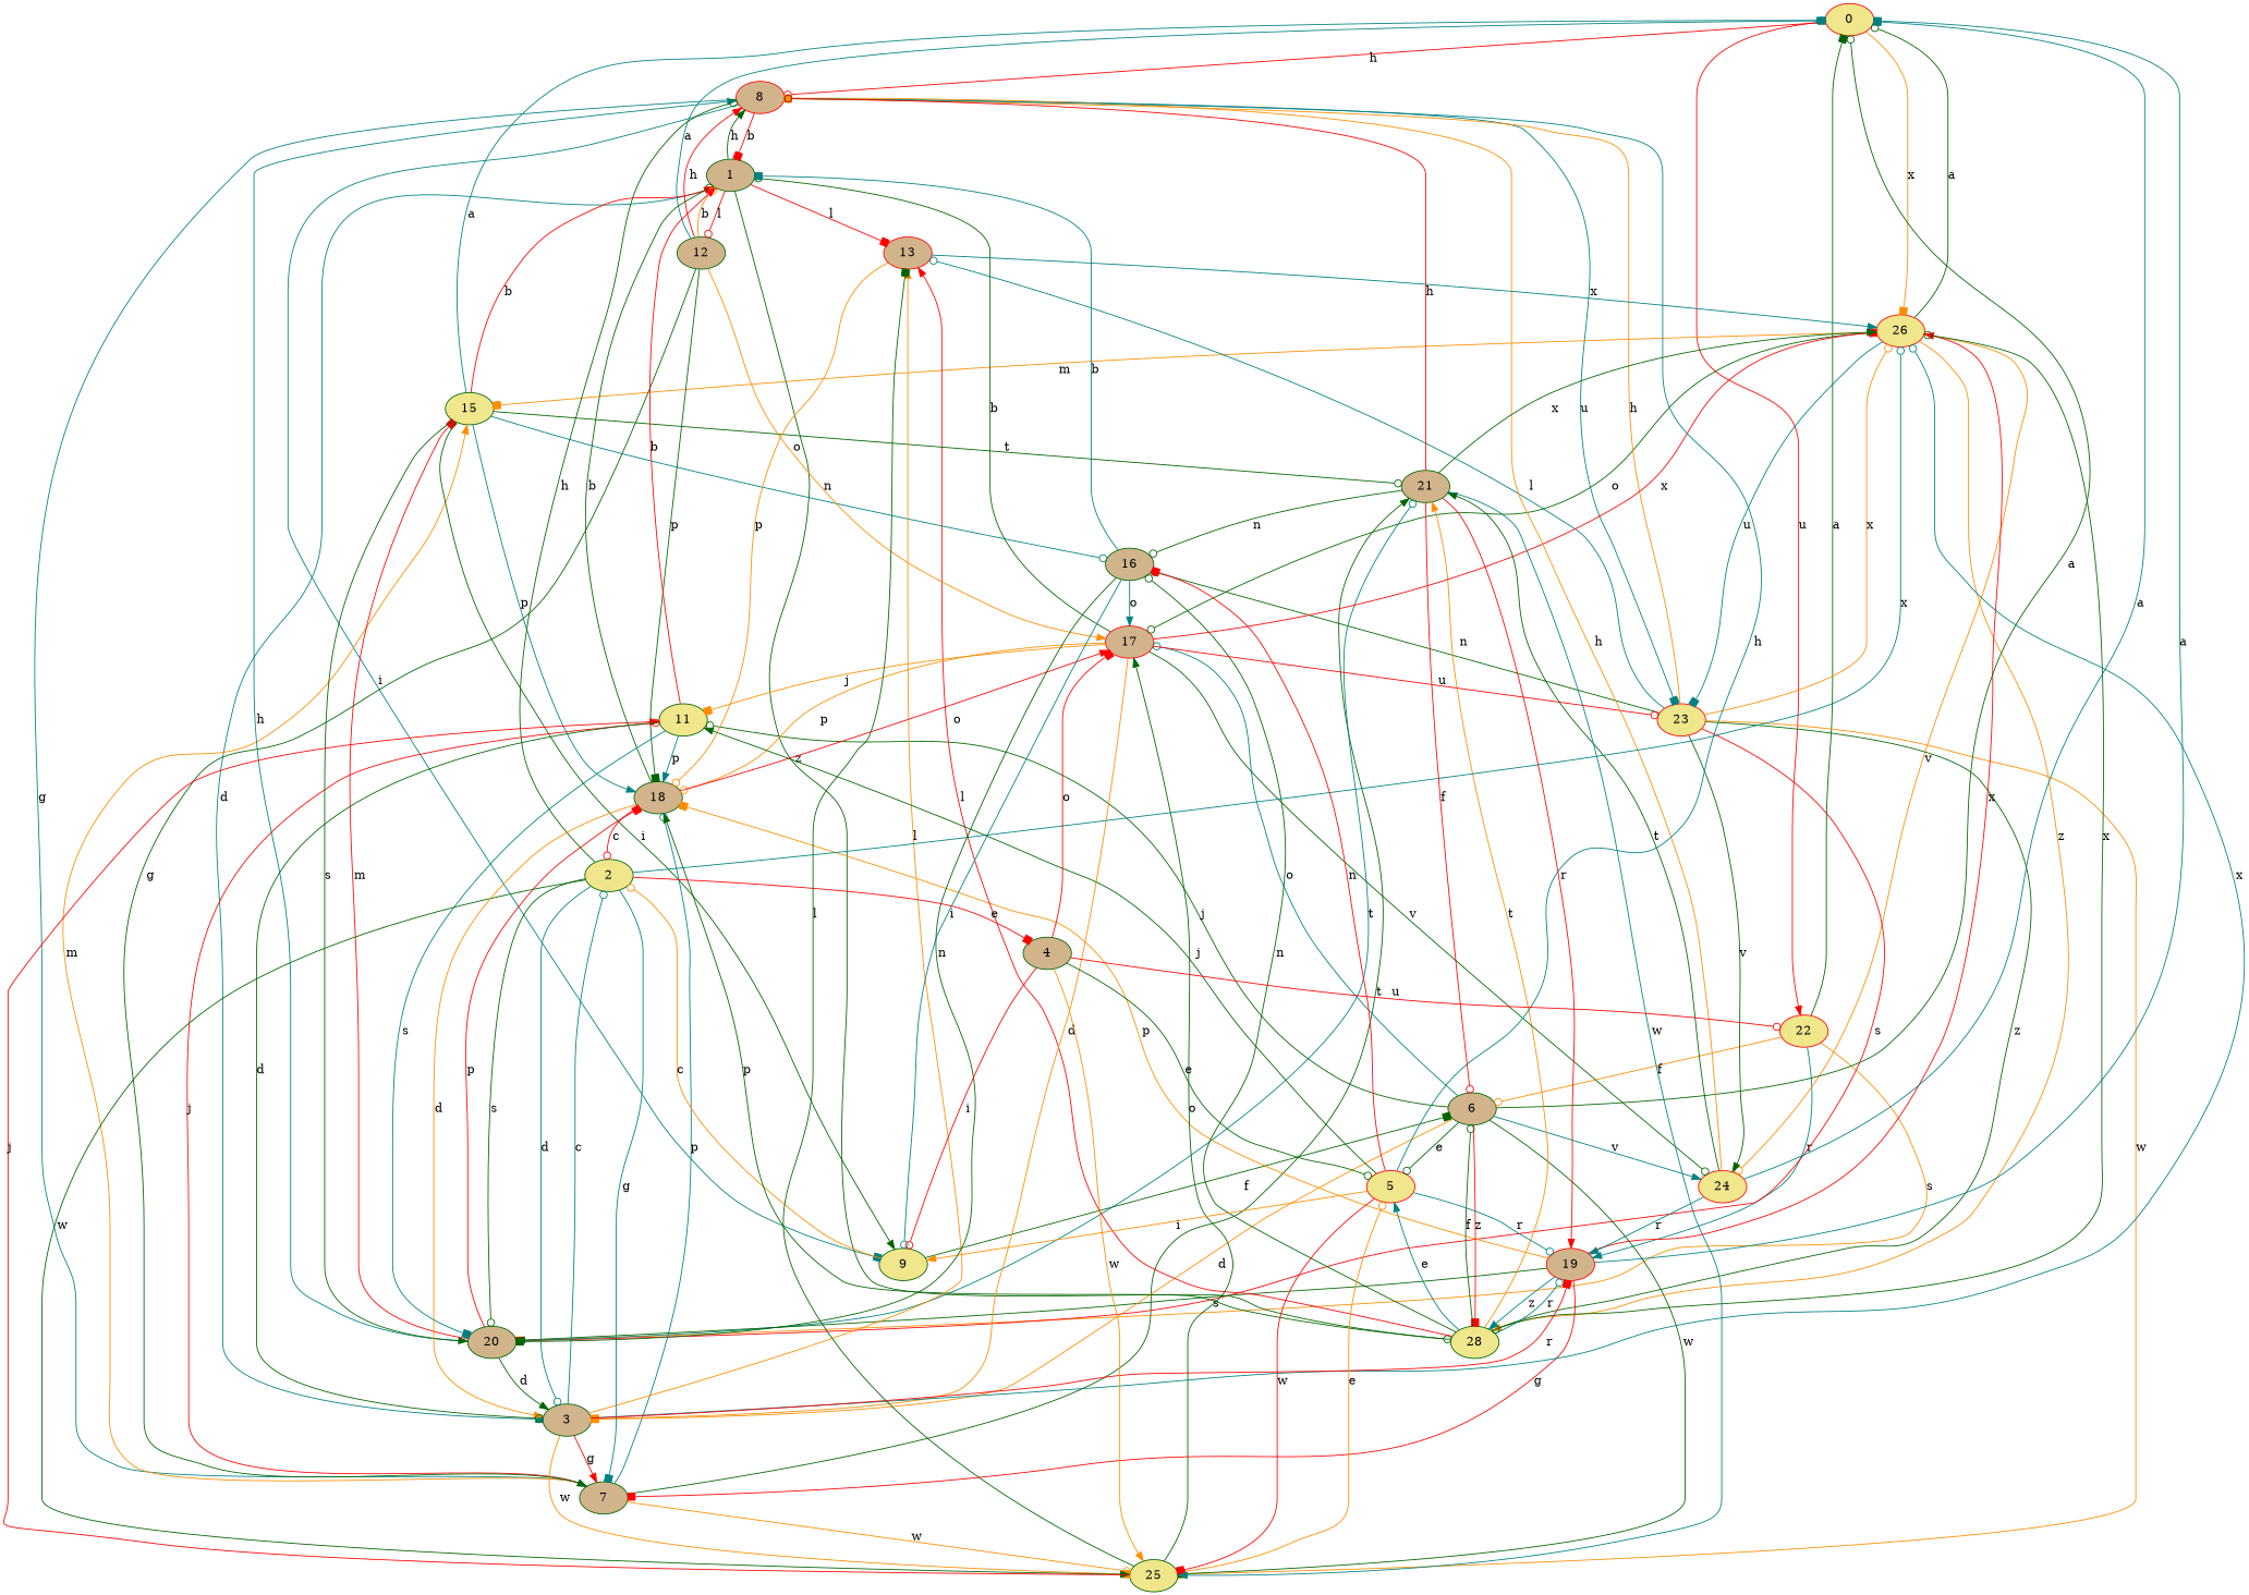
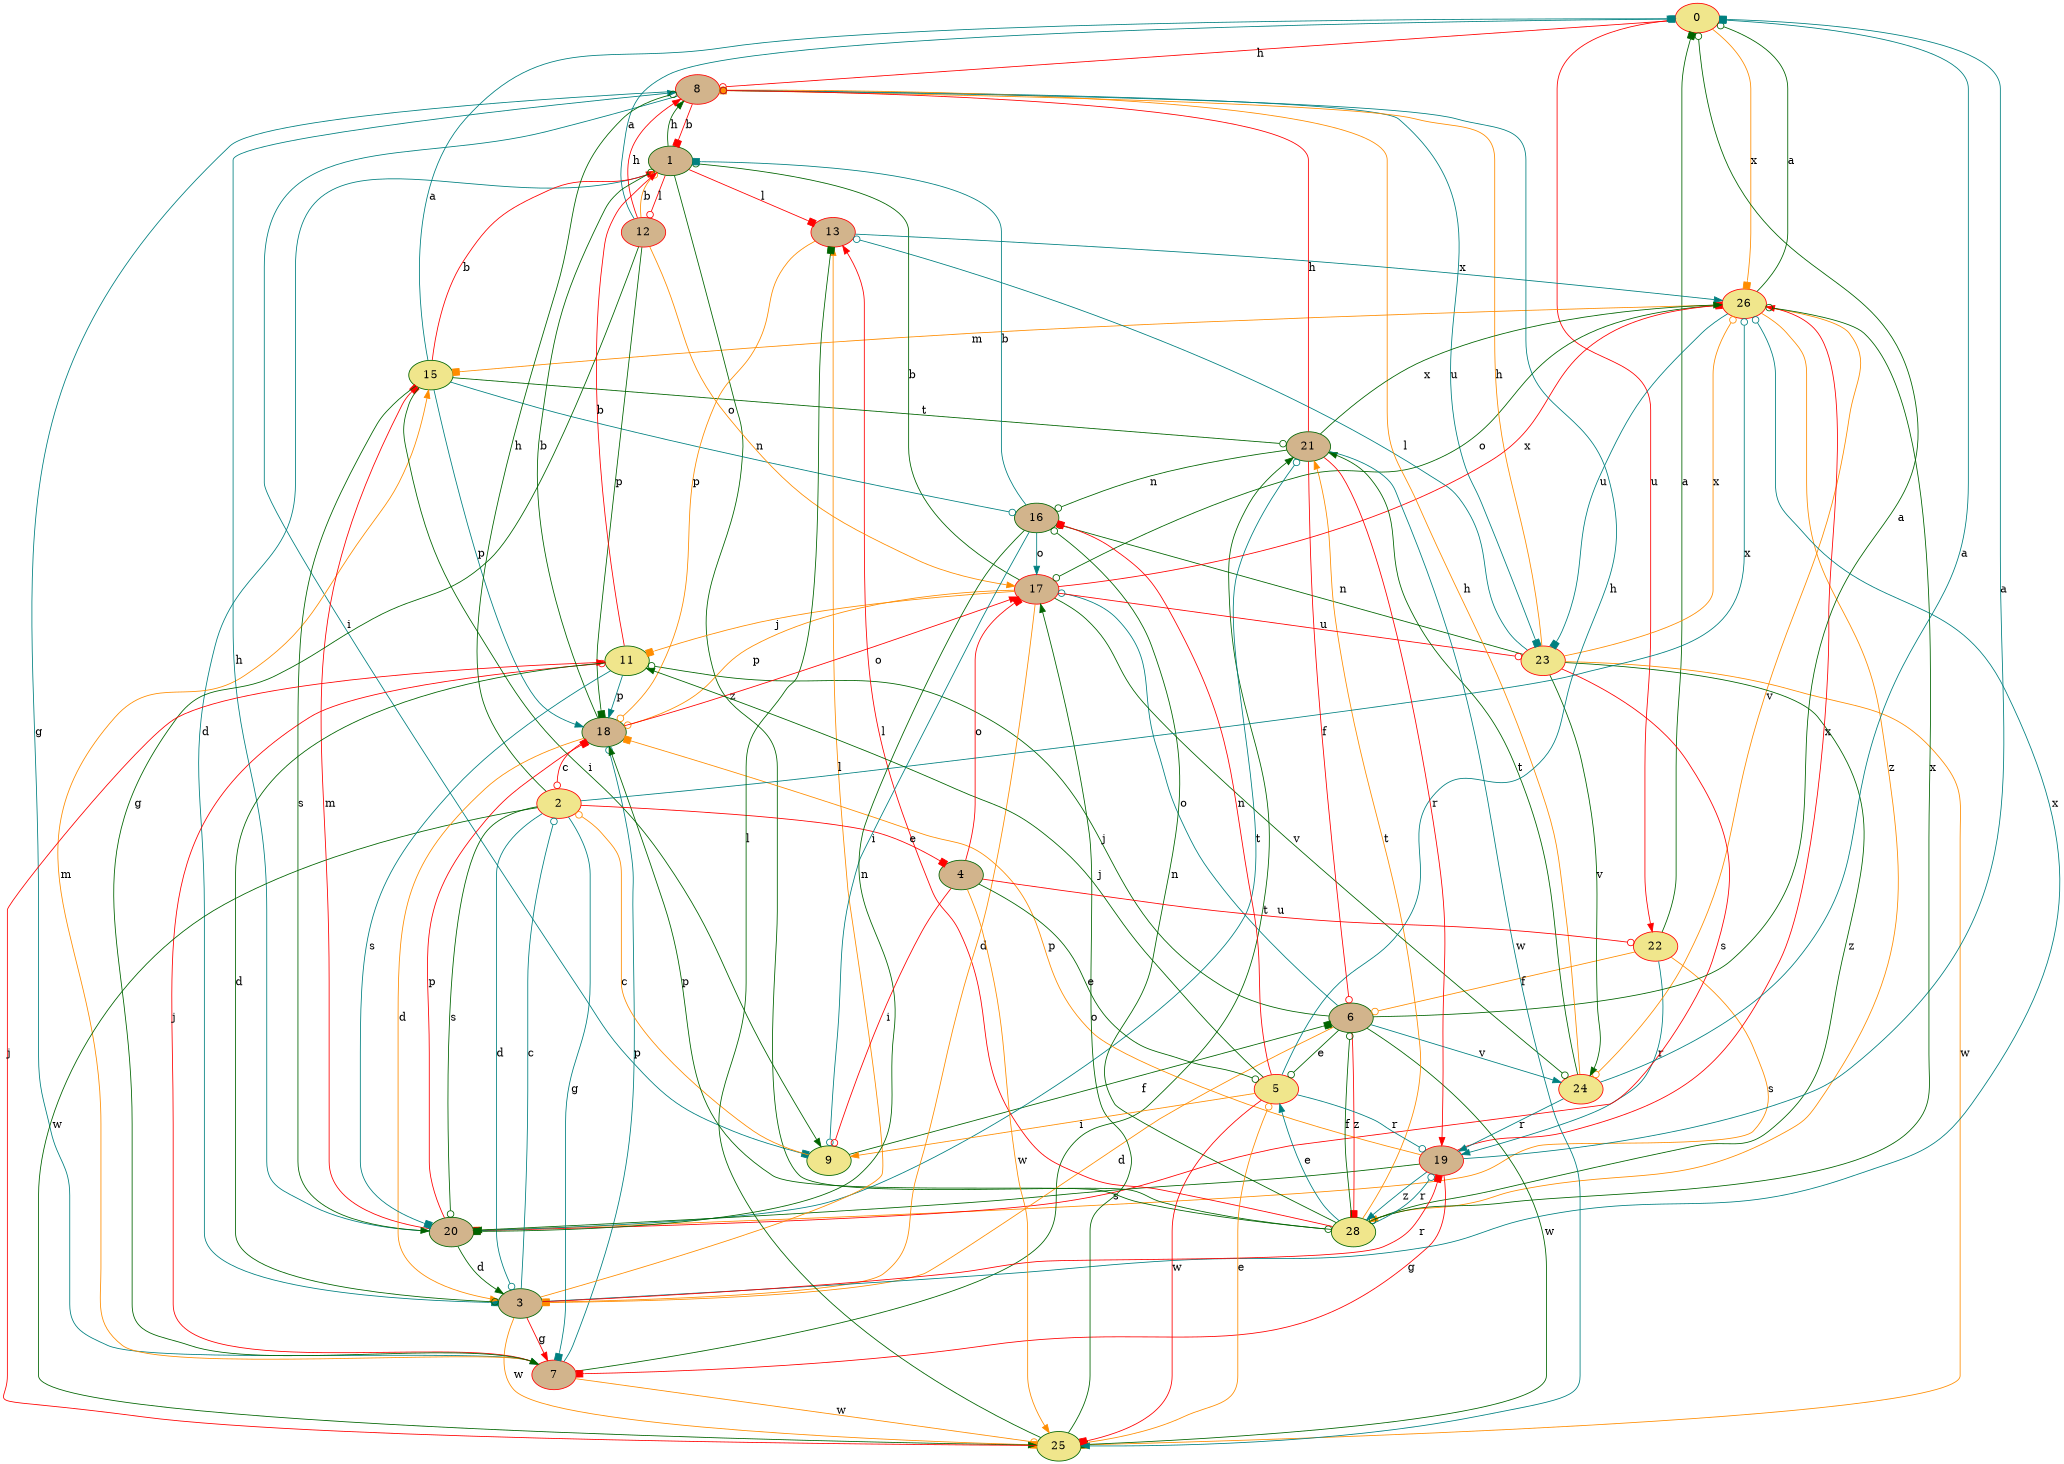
  strict digraph {
    node [color=darkgreen fillcolor=tan style=filled]
    edge [arrowhead=odot color=darkgreen]
    0 [color=red fillcolor=khaki]
    8 [color=red]
    22 [color=red fillcolor=khaki]
    26 [color=red fillcolor=khaki]
    1
-   7
+   7 [color=red]
    9 [fillcolor=khaki]
    23 [color=red fillcolor=khaki]
    20
    19 [color=red]
    6
    28 [fillcolor=khaki]
    17 [color=red]
    24 [color=red fillcolor=khaki]
    15 [fillcolor=khaki]
    3
-   12
+   12 [color=red]
    13 [color=red]
-   2 [fillcolor=khaki]
+   2 [color=red fillcolor=khaki]
    25 [fillcolor=khaki]
    18
    5 [color=red fillcolor=khaki]
    16
    21
    4
    11 [fillcolor=khaki]
    0 -> 8 [color=red label=h]
    0 -> 22 [arrowhead=normal color=red label=u]
    0 -> 26 [arrowhead=box color=darkorange label=x]
    8 -> 1 [arrowhead=box color=red label=b]
    8 -> 7 [arrowhead=normal color=teal label=g]
    8 -> 9 [arrowhead=box color=teal label=i]
    8 -> 23 [arrowhead=box color=teal label=u]
    22 -> 0 [arrowhead=box label=a]
    22 -> 20 [arrowhead=box color=darkorange label=s]
    22 -> 19 [arrowhead=normal color=teal label=r]
    22 -> 6 [color=darkorange label=f]
    26 -> 0 [label=a]
    26 -> 23 [arrowhead=box color=teal label=u]
    26 -> 28 [arrowhead=normal color=darkorange label=z]
    26 -> 17 [label=o]
    26 -> 24 [color=darkorange label=v]
    26 -> 15 [arrowhead=box color=darkorange label=m]
    1 -> 8 [arrowhead=normal label=h]
    1 -> 28 [label=z]
    1 -> 3 [arrowhead=box color=teal label=d]
    1 -> 12 [color=red label=l]
    1 -> 13 [arrowhead=box color=red label=l]
    7 -> 15 [arrowhead=normal color=darkorange label=m]
    7 -> 25 [color=darkorange label=w]
    7 -> 18 [color=teal label=p]
    7 -> 21 [arrowhead=normal label=t]
    7 -> 11 [color=red label=j]
    9 -> 6 [arrowhead=box label=f]
    9 -> 2 [color=darkorange label=c]
    23 -> 8 [arrowhead=box color=darkorange label=h]
    23 -> 26 [color=darkorange label=x]
    23 -> 20 [arrowhead=box color=red label=s]
    23 -> 28 [label=z]
    23 -> 24 [arrowhead=normal label=v]
    23 -> 13 [color=teal label=l]
    23 -> 25 [arrowhead=box color=darkorange label=w]
    23 -> 16 [label=n]
    20 -> 8 [arrowhead=normal color=teal label=h]
    20 -> 15 [arrowhead=box color=red label=m]
    20 -> 3 [arrowhead=normal label=d]
    20 -> 18 [arrowhead=box color=red label=p]
    20 -> 21 [color=teal label=t]
    19 -> 0 [arrowhead=box color=teal label=a]
    19 -> 26 [arrowhead=normal color=red label=x]
    19 -> 7 [arrowhead=box color=red label=g]
    19 -> 20 [arrowhead=normal label=s]
    19 -> 28 [arrowhead=normal color=teal label=z]
    19 -> 18 [arrowhead=box color=darkorange label=p]
    6 -> 0 [label=a]
    6 -> 28 [arrowhead=box color=red label=z]
    6 -> 17 [color=teal label=o]
    6 -> 24 [arrowhead=normal color=teal label=v]
    6 -> 3 [arrowhead=box color=darkorange label=d]
    6 -> 25 [arrowhead=box label=w]
    6 -> 5 [label=e]
    6 -> 11 [label=j]
    28 -> 26 [label=x]
    28 -> 19 [color=teal label=r]
    28 -> 6 [label=f]
    28 -> 13 [arrowhead=normal color=red label=l]
    28 -> 18 [arrowhead=normal label=p]
    28 -> 5 [arrowhead=normal color=teal label=e]
    28 -> 16 [label=n]
    28 -> 21 [arrowhead=normal color=darkorange label=t]
    17 -> 26 [arrowhead=box color=red label=x]
    17 -> 1 [label=b]
    17 -> 23 [color=red label=u]
    17 -> 24 [label=v]
    17 -> 3 [arrowhead=box color=darkorange label=d]
    17 -> 18 [color=darkorange label=p]
    17 -> 11 [arrowhead=box color=darkorange label=j]
    24 -> 0 [arrowhead=box color=teal label=a]
    24 -> 8 [color=darkorange label=h]
    24 -> 19 [arrowhead=normal color=teal label=r]
    24 -> 21 [arrowhead=normal label=t]
    15 -> 0 [arrowhead=normal color=teal label=a]
    15 -> 1 [arrowhead=normal color=red label=b]
    15 -> 9 [arrowhead=normal label=i]
    15 -> 20 [arrowhead=normal label=s]
    15 -> 18 [arrowhead=normal color=teal label=p]
    15 -> 16 [color=teal label=n]
    15 -> 21 [label=t]
    3 -> 26 [color=teal label=x]
    3 -> 7 [arrowhead=normal color=red label=g]
    3 -> 19 [arrowhead=box color=red label=r]
    3 -> 13 [arrowhead=normal color=darkorange label=l]
    3 -> 2 [color=teal label=c]
    3 -> 25 [arrowhead=box color=darkorange label=w]
    12 -> 0 [arrowhead=box color=teal label=a]
    12 -> 8 [arrowhead=normal color=red label=h]
    12 -> 1 [color=darkorange label=b]
    12 -> 7 [arrowhead=normal label=g]
    12 -> 17 [arrowhead=normal color=darkorange label=o]
    12 -> 18 [arrowhead=box label=p]
    13 -> 26 [arrowhead=normal color=teal label=x]
    13 -> 18 [color=darkorange label=p]
    2 -> 8 [label=h]
    2 -> 26 [color=teal label=x]
    2 -> 7 [arrowhead=box color=teal label=g]
    2 -> 20 [label=s]
    2 -> 3 [color=teal label=d]
    2 -> 25 [arrowhead=normal label=w]
    2 -> 4 [arrowhead=box color=red label=e]
    25 -> 17 [arrowhead=normal label=o]
    25 -> 13 [arrowhead=box label=l]
    25 -> 5 [color=darkorange label=e]
    25 -> 11 [arrowhead=normal color=red label=j]
    18 -> 1 [label=b]
    18 -> 17 [arrowhead=normal color=red label=o]
    18 -> 3 [arrowhead=normal color=darkorange label=d]
    18 -> 2 [color=red label=c]
    5 -> 8 [color=teal label=h]
    5 -> 9 [arrowhead=normal color=darkorange label=i]
    5 -> 19 [color=teal label=r]
    5 -> 25 [arrowhead=box color=red label=w]
    5 -> 16 [arrowhead=box color=red label=n]
    5 -> 11 [arrowhead=normal label=j]
    16 -> 1 [arrowhead=box color=teal label=b]
    16 -> 9 [color=teal label=i]
    16 -> 20 [arrowhead=box label=n]
    16 -> 17 [arrowhead=normal color=teal label=o]
    21 -> 8 [color=red label=h]
    21 -> 26 [arrowhead=normal label=x]
    21 -> 19 [arrowhead=normal color=red label=r]
    21 -> 6 [color=red label=f]
    21 -> 25 [arrowhead=normal color=teal label=w]
    21 -> 16 [label=n]
    4 -> 22 [color=red label=u]
    4 -> 9 [color=red label=i]
    4 -> 17 [arrowhead=box color=red label=o]
    4 -> 25 [arrowhead=normal color=darkorange label=w]
    4 -> 5 [label=e]
    11 -> 1 [arrowhead=normal color=red label=b]
    11 -> 20 [arrowhead=box color=teal label=s]
    11 -> 3 [label=d]
    11 -> 18 [arrowhead=normal color=teal label=p]
  }
